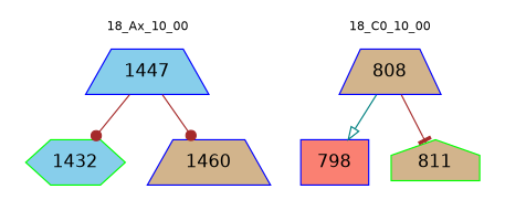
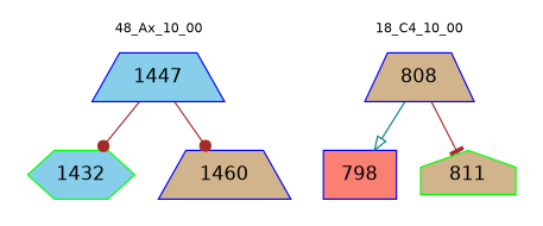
  digraph {
    fontname="DejaVu Sans"
    node [color=blue fillcolor=tan fontname="DejaVu Sans" shape=trapezium style=filled]
    edge [arrowhead=dot color=brown fontname="DejaVu Sans"]
    n1 [fillcolor=skyblue label=1447]
    n2 [color=green fillcolor=skyblue label=1432 shape=hexagon]
    n3 [label=1460]
    n4 [label=808]
    n5 [fillcolor=salmon label=798 shape=box]
    n6 [color=green label=811 shape=house]
    subgraph cluster_1 {
      color=white
      fontsize=10
-     label="18_Ax_10_00"
+     label="48_Ax_10_00"
      n1
      n2
      n3
    }
    subgraph cluster_2 {
      color=white
      fontsize=10
-     label="18_C0_10_00"
+     label="18_C4_10_00"
      n4
      n5
      n6
    }
    n1 -> n2
    n1 -> n3
    n4 -> n5 [arrowhead=onormal color=teal]
    n4 -> n6 [arrowhead=tee]
  }
